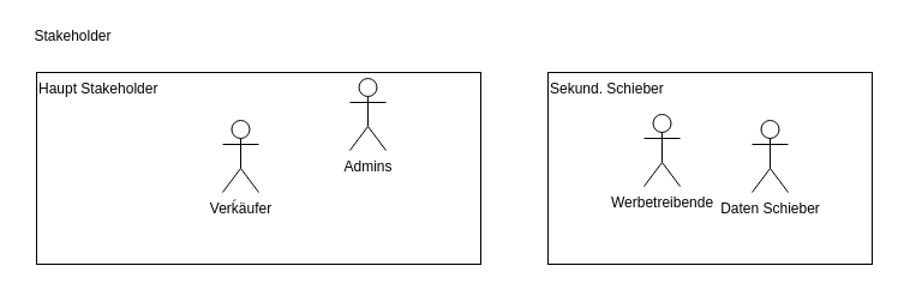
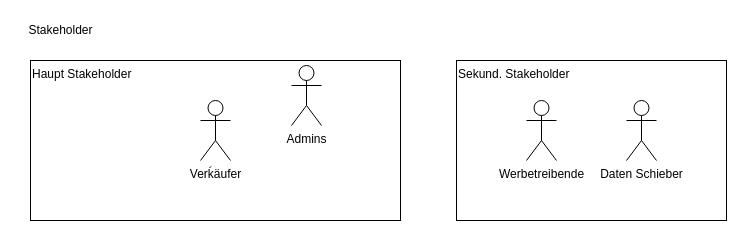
  <mxCell id="0" />
  <mxCell id="1" parent="0" />
- <mxCell id="2" value="Sekund. Schieber" style="rounded=0;whiteSpace=wrap;html=1;align=left;verticalAlign=top;" parent="1" vertex="1"><mxGeometry x="456" y="60" width="270" height="160" as="geometry" /></mxCell>
+ <mxCell id="2" value="Sekund. Stakeholder" style="rounded=0;whiteSpace=wrap;html=1;align=left;verticalAlign=top;" parent="1" vertex="1"><mxGeometry x="456" y="60" width="270" height="160" as="geometry" /></mxCell>
  <mxCell id="3" value="Haupt Stakeholder" style="rounded=0;whiteSpace=wrap;html=1;align=left;verticalAlign=top;" parent="1" vertex="1"><mxGeometry x="30" y="60" width="370" height="160" as="geometry" /></mxCell>
  <mxCell id="4" value="Admins" style="shape=umlActor;verticalLabelPosition=bottom;verticalAlign=top;html=1;outlineConnect=0;" parent="1" vertex="1"><mxGeometry x="291" y="65" width="30" height="60" as="geometry" /></mxCell>
- <mxCell id="5" value="Verḱäufer" style="shape=umlActor;verticalLabelPosition=bottom;verticalAlign=top;html=1;outlineConnect=0;" parent="1" vertex="1"><mxGeometry x="185" y="100" width="30" height="60" as="geometry" /></mxCell>
- <mxCell id="6" value="Werbetreibende" style="shape=umlActor;verticalLabelPosition=bottom;verticalAlign=top;html=1;outlineConnect=0;" parent="1" vertex="1"><mxGeometry x="536" y="95" width="30" height="60" as="geometry" /></mxCell>
+ <mxCell id="5" value="Verḱäufer" style="shape=umlActor;verticalLabelPosition=bottom;verticalAlign=top;html=1;outlineConnect=0;" parent="1" vertex="1"><mxGeometry x="200" y="100" width="30" height="60" as="geometry" /></mxCell>
+ <mxCell id="6" value="Werbetreibende" style="shape=umlActor;verticalLabelPosition=bottom;verticalAlign=top;html=1;outlineConnect=0;" parent="1" vertex="1"><mxGeometry x="526" y="100" width="30" height="60" as="geometry" /></mxCell>
  <mxCell id="7" value="Daten Schieber" style="shape=umlActor;verticalLabelPosition=bottom;verticalAlign=top;html=1;outlineConnect=0;" parent="1" vertex="1"><mxGeometry x="626" y="100" width="30" height="60" as="geometry" /></mxCell>
  <mxCell id="8" value="Stakeholder" style="text;html=1;align=center;verticalAlign=middle;resizable=0;points=[];autosize=1;strokeColor=none;" parent="1" vertex="1"><mxGeometry x="20" y="20" width="80" height="20" as="geometry" /></mxCell>
